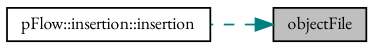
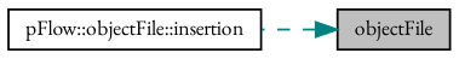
  digraph {
    rankdir=RL
    fontname="EB Garamond"
    node [color=black fontname="EB Garamond" fontsize=10 shape=record style=filled]
    n1 [fillcolor=grey75 fontcolor=black height=0.2 label=objectFile width=0.4]
-   n2 [fillcolor=white height=0.2 label="pFlow::insertion::insertion" width=0.4]
+   n2 [fillcolor=white height=0.2 label="pFlow::objectFile::insertion" width=0.4]
    n1 -> n2 [color=teal dir=back fontname="EB Garamond" fontsize=10 labelfontname=Helvetica labelfontsize=10 style=dashed]
  }
